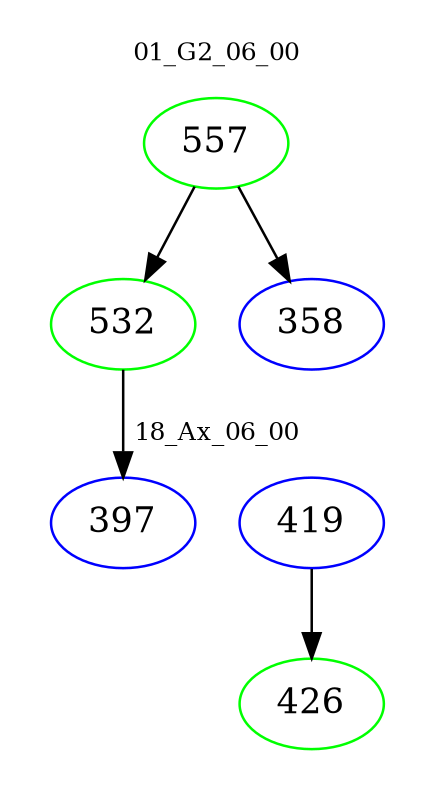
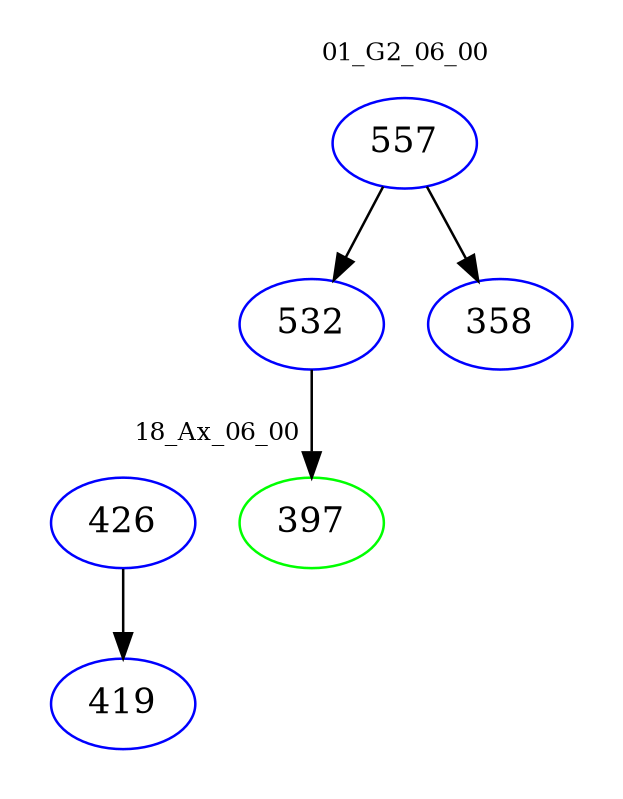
  digraph {
    node [color=blue]
    edge [color=black]
    n1 [label=419]
-   n2 [label=397]
-   n3 [color=green label=426]
-   n4 [color=green label=557]
-   n5 [color=green label=532]
+   n2 [color=green label=397]
+   n3 [label=426]
+   n4 [label=557]
+   n5 [label=532]
    n6 [label=358]
    subgraph cluster_1 {
      color=white
      fontsize=10
      label="18_Ax_06_00"
      n1
      n2
      n3
    }
    subgraph cluster_2 {
      color=white
      fontsize=10
      label="01_G2_06_00"
      n4
      n5
      n6
    }
-   n1 -> n3
+   n3 -> n1
    n4 -> n5
    n4 -> n6
    n5 -> n2
  }
